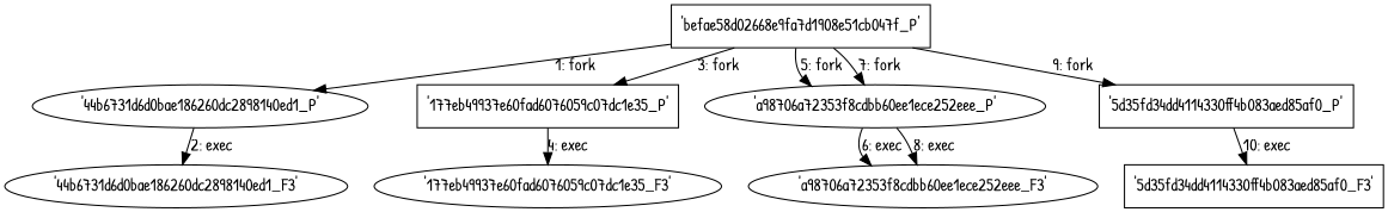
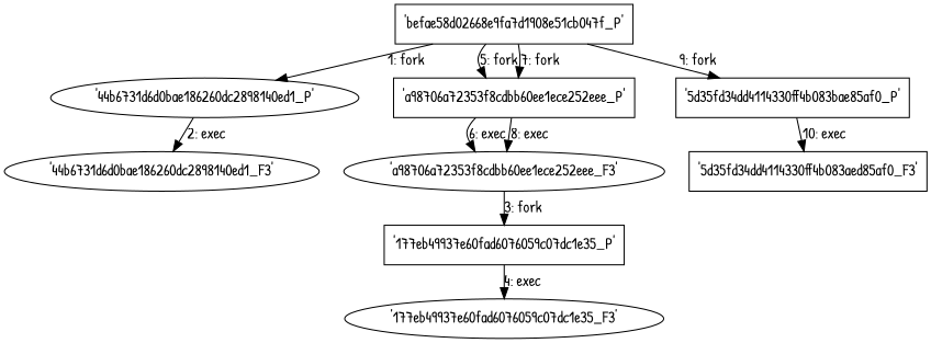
  digraph {
    engine=neato
    fixedsize=false
    fontname="Patrick Hand"
    fontsize=10
    nodesep=0.3
    rankdir=TB
    ranksep=0
    splines=true
    node [fontname="Patrick Hand" node_type=Process shape=box]
    edge [fontname="Patrick Hand"]
    "'44b6731d6d0bae186260dc2898140ed1_P'" [shape=ellipse]
    "'befae58d02668e9fa7d1908e51cb047f_P'"
    "'177eb49937e60fad6076059c07dc1e35_P'"
-   "'a98706a72353f8cdbb60ee1ece252eee_P'" [shape=ellipse]
-   "'5d35fd34dd4114330ff4b083aed85af0_P'"
+   "'a98706a72353f8cdbb60ee1ece252eee_P'"
+   "'5d35fd34dd4114330ff4b083aed85af0_P'" [label="'5d35fd34dd4114330ff4b083bae85af0_P'"]
    "'44b6731d6d0bae186260dc2898140ed1_F3'" [node_type=File shape=ellipse]
    "'177eb49937e60fad6076059c07dc1e35_F3'" [node_type=File shape=ellipse]
    "'a98706a72353f8cdbb60ee1ece252eee_F3'" [node_type=File shape=ellipse]
    "'5d35fd34dd4114330ff4b083aed85af0_F3'" [node_type=File]
    "'44b6731d6d0bae186260dc2898140ed1_P'" -> "'44b6731d6d0bae186260dc2898140ed1_F3'" [label="2: exec"]
    "'befae58d02668e9fa7d1908e51cb047f_P'" -> "'44b6731d6d0bae186260dc2898140ed1_P'" [label="1: fork"]
-   "'befae58d02668e9fa7d1908e51cb047f_P'" -> "'177eb49937e60fad6076059c07dc1e35_P'" [label="3: fork"]
+   "'a98706a72353f8cdbb60ee1ece252eee_F3'" -> "'177eb49937e60fad6076059c07dc1e35_P'" [label="3: fork"]
    "'befae58d02668e9fa7d1908e51cb047f_P'" -> "'a98706a72353f8cdbb60ee1ece252eee_P'" [label="5: fork"]
    "'befae58d02668e9fa7d1908e51cb047f_P'" -> "'a98706a72353f8cdbb60ee1ece252eee_P'" [label="7: fork"]
    "'befae58d02668e9fa7d1908e51cb047f_P'" -> "'5d35fd34dd4114330ff4b083aed85af0_P'" [label="9: fork"]
    "'177eb49937e60fad6076059c07dc1e35_P'" -> "'177eb49937e60fad6076059c07dc1e35_F3'" [label="4: exec"]
    "'a98706a72353f8cdbb60ee1ece252eee_P'" -> "'a98706a72353f8cdbb60ee1ece252eee_F3'" [label="6: exec"]
    "'a98706a72353f8cdbb60ee1ece252eee_P'" -> "'a98706a72353f8cdbb60ee1ece252eee_F3'" [label="8: exec"]
    "'5d35fd34dd4114330ff4b083aed85af0_P'" -> "'5d35fd34dd4114330ff4b083aed85af0_F3'" [label="10: exec"]
  }
